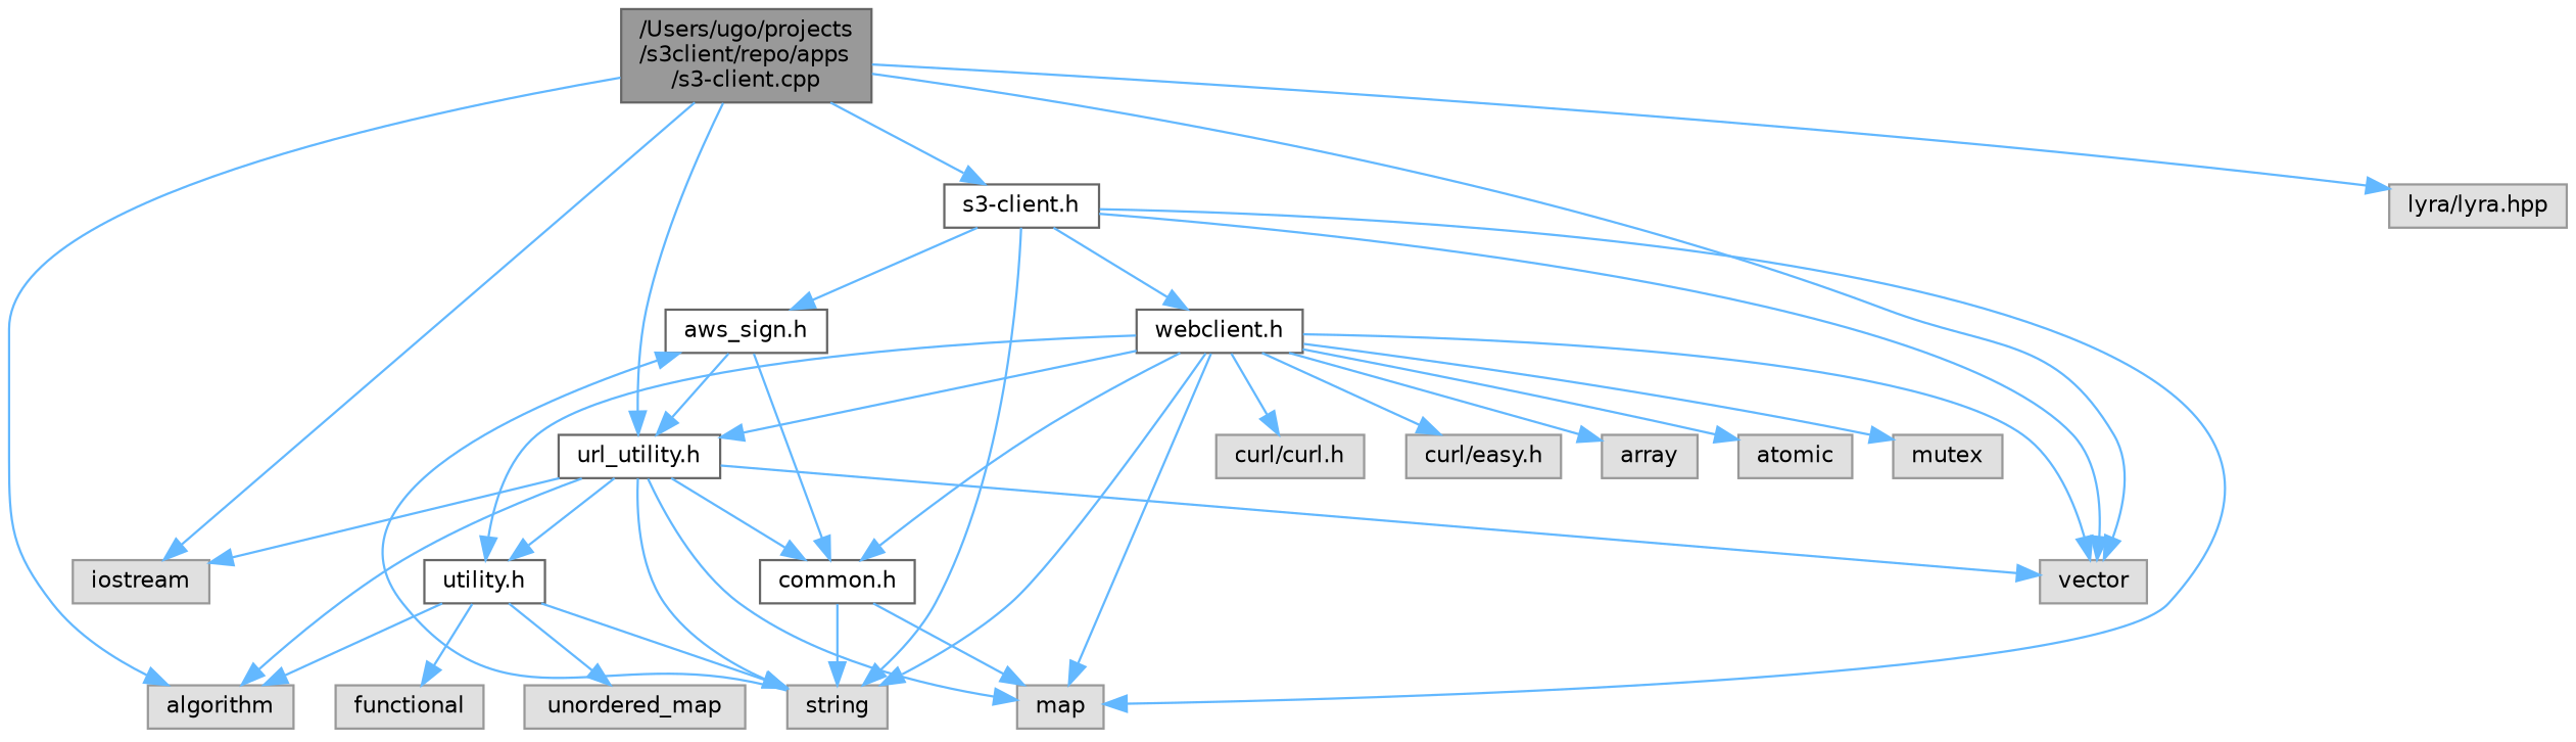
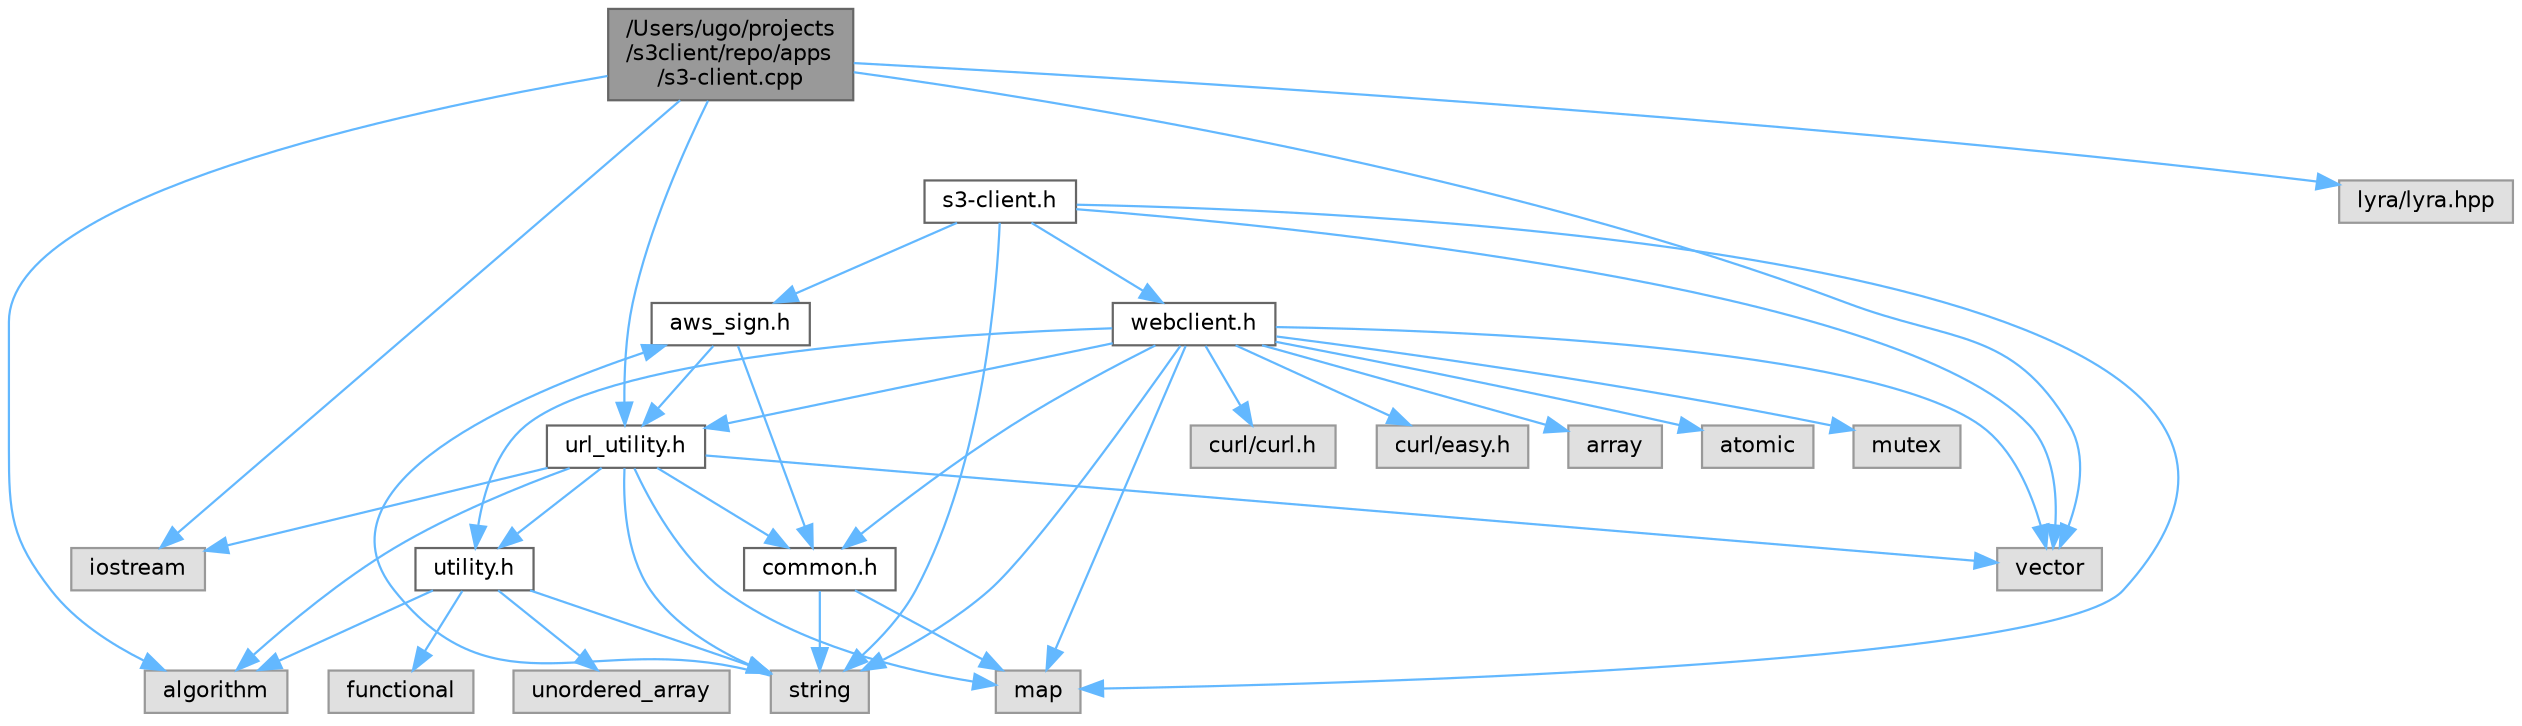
  digraph {
    node [color=grey60 fillcolor="#E0E0E0" fontname=Helvetica fontsize=10 shape=box style=filled]
    edge [color=steelblue1 fontname=Helvetica fontsize=10 labelfontname=Helvetica labelfontsize=10 style=solid]
    n1 [color=gray40 fillcolor=grey60 fontcolor=black height=0.2 label="/Users/ugo/projects\l/s3client/repo/apps\l/s3-client.cpp" width=0.4]
    n2 [height=0.2 label=algorithm width=0.4]
    n3 [height=0.2 label=iostream width=0.4]
    n4 [height=0.2 label=vector width=0.4]
    n5 [height=0.2 label="lyra/lyra.hpp" width=0.4]
    n6 [color=grey40 fillcolor=white height=0.2 label="s3-client.h" width=0.4]
    n7 [color=grey40 fillcolor=white height=0.2 label="url_utility.h" width=0.4]
    n8 [color=grey40 fillcolor=white height=0.2 label="aws_sign.h" width=0.4]
    n9 [height=0.2 label=string width=0.4]
    n10 [color=grey40 fillcolor=white height=0.2 label="webclient.h" width=0.4]
    n11 [height=0.2 label=map width=0.4]
    n12 [color=grey40 fillcolor=white height=0.2 label="common.h" width=0.4]
    n13 [color=grey40 fillcolor=white height=0.2 label="utility.h" width=0.4]
    n14 [height=0.2 label="curl/curl.h" width=0.4]
    n15 [height=0.2 label="curl/easy.h" width=0.4]
    n16 [height=0.2 label=array width=0.4]
    n17 [height=0.2 label=atomic width=0.4]
    n18 [height=0.2 label=mutex width=0.4]
    n19 [height=0.2 label=functional width=0.4]
-   n20 [height=0.2 label=unordered_map width=0.4]
+   n20 [height=0.2 label=unordered_array width=0.4]
    n1 -> n2
    n1 -> n3
    n1 -> n4
    n1 -> n5
-   n1 -> n6
    n1 -> n7
    n6 -> n4
    n6 -> n8
    n6 -> n9
    n6 -> n10
    n6 -> n11
    n7 -> n2
    n7 -> n3
    n7 -> n4
    n7 -> n9
    n7 -> n11
    n7 -> n12
    n7 -> n13
    n8 -> n7
    n8 -> n12
    n9 -> n8
    n10 -> n4
    n10 -> n7
    n10 -> n9
    n10 -> n11
    n10 -> n12
    n10 -> n13
    n10 -> n14
    n10 -> n15
    n10 -> n16
    n10 -> n17
    n10 -> n18
    n12 -> n9
    n12 -> n11
    n13 -> n2
    n13 -> n9
    n13 -> n19
    n13 -> n20
  }
